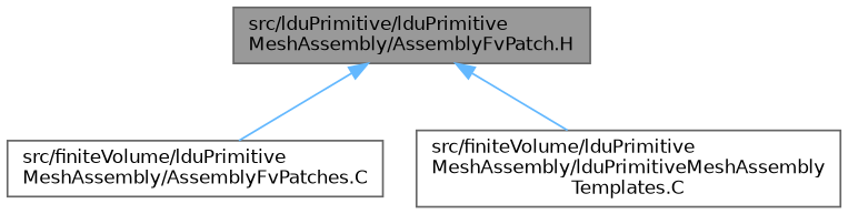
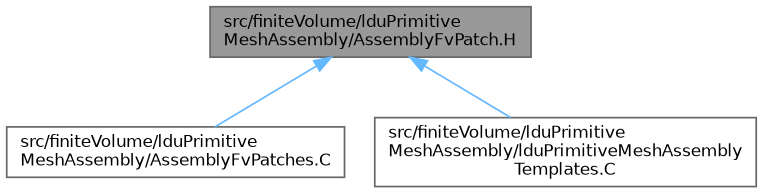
  digraph {
    node [color=grey40 fillcolor=white fontname=Helvetica fontsize=10 shape=box style=filled]
    edge [color=steelblue1 dir=back fontname=Helvetica fontsize=10 labelfontname=Helvetica labelfontsize=10 style=solid]
-   n1 [color=gray40 fillcolor=grey60 fontcolor=black height=0.2 label="src/lduPrimitive/lduPrimitive\lMeshAssembly/AssemblyFvPatch.H" width=0.4]
+   n1 [color=gray40 fillcolor=grey60 fontcolor=black height=0.2 label="src/finiteVolume/lduPrimitive\lMeshAssembly/AssemblyFvPatch.H" width=0.4]
    n2 [height=0.2 label="src/finiteVolume/lduPrimitive\lMeshAssembly/AssemblyFvPatches.C" width=0.4]
    n3 [height=0.2 label="src/finiteVolume/lduPrimitive\lMeshAssembly/lduPrimitiveMeshAssembly\lTemplates.C" width=0.4]
    n1 -> n2
    n1 -> n3
  }
